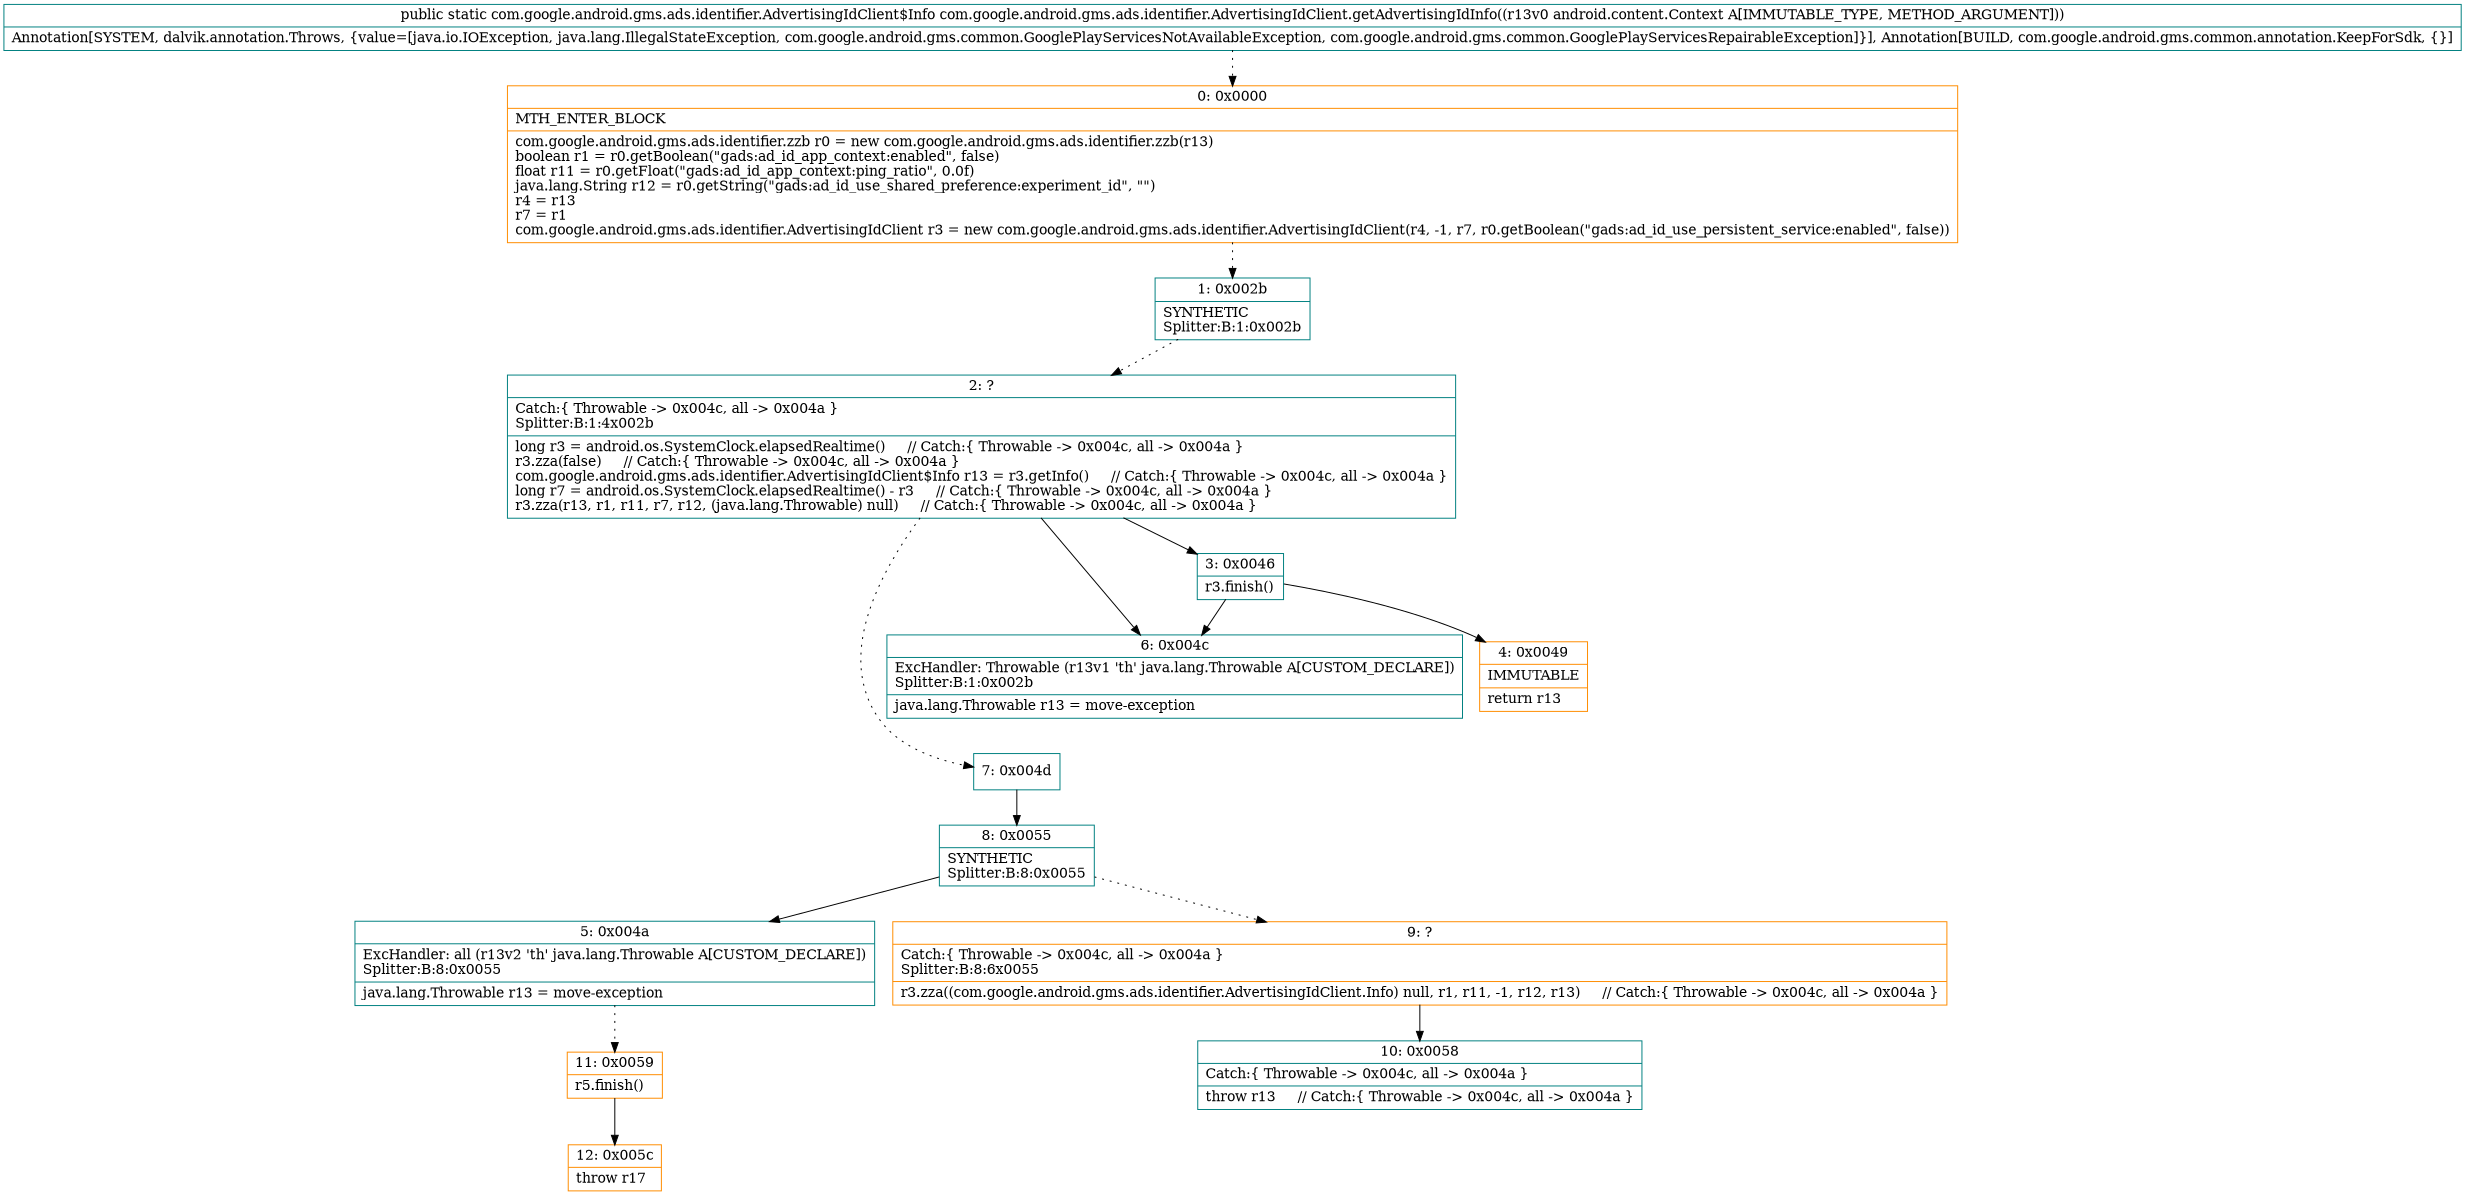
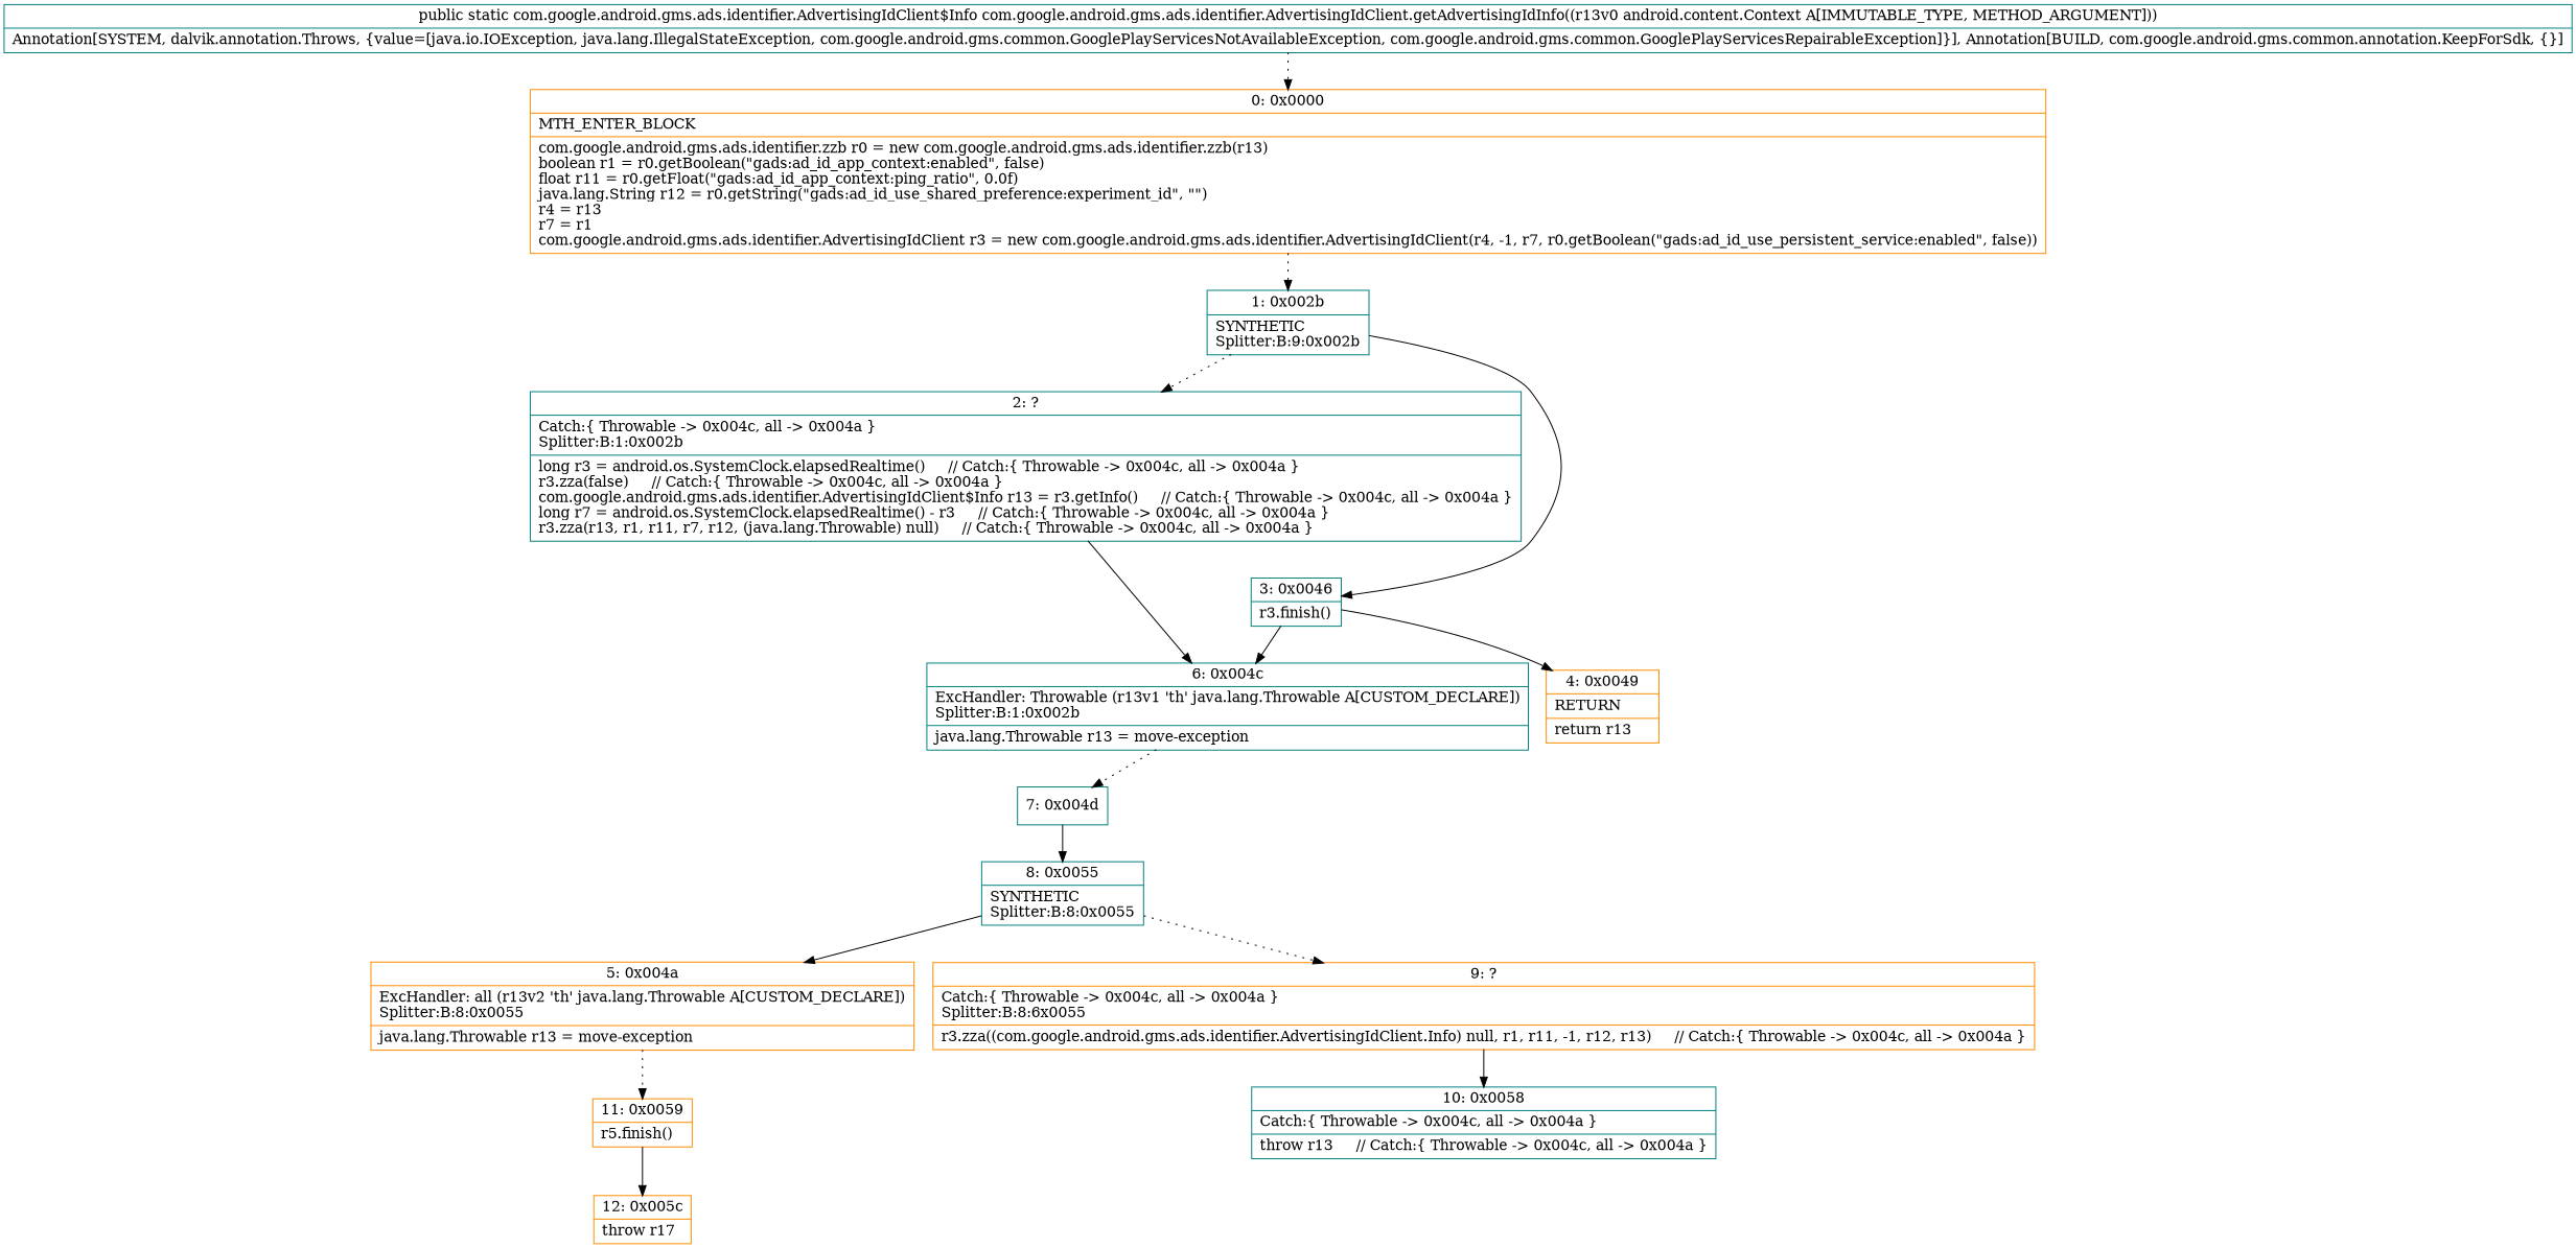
  digraph {
    node [color=teal shape=record]
    edge [style=solid]
    n1 [color=darkorange label="{0\:\ 0x0000|MTH_ENTER_BLOCK\l|com.google.android.gms.ads.identifier.zzb r0 = new com.google.android.gms.ads.identifier.zzb(r13)\lboolean r1 = r0.getBoolean(\"gads:ad_id_app_context:enabled\", false)\lfloat r11 = r0.getFloat(\"gads:ad_id_app_context:ping_ratio\", 0.0f)\ljava.lang.String r12 = r0.getString(\"gads:ad_id_use_shared_preference:experiment_id\", \"\")\lr4 = r13\lr7 = r1\lcom.google.android.gms.ads.identifier.AdvertisingIdClient r3 = new com.google.android.gms.ads.identifier.AdvertisingIdClient(r4, \-1, r7, r0.getBoolean(\"gads:ad_id_use_persistent_service:enabled\", false))\l}"]
-   n2 [label="{1\:\ 0x002b|SYNTHETIC\lSplitter:B:1:0x002b\l}"]
-   n3 [label="{2\:\ ?|Catch:\{ Throwable \-\> 0x004c, all \-\> 0x004a \}\lSplitter:B:1:4x002b\l|long r3 = android.os.SystemClock.elapsedRealtime()     \/\/ Catch:\{ Throwable \-\> 0x004c, all \-\> 0x004a \}\lr3.zza(false)     \/\/ Catch:\{ Throwable \-\> 0x004c, all \-\> 0x004a \}\lcom.google.android.gms.ads.identifier.AdvertisingIdClient$Info r13 = r3.getInfo()     \/\/ Catch:\{ Throwable \-\> 0x004c, all \-\> 0x004a \}\llong r7 = android.os.SystemClock.elapsedRealtime() \- r3     \/\/ Catch:\{ Throwable \-\> 0x004c, all \-\> 0x004a \}\lr3.zza(r13, r1, r11, r7, r12, (java.lang.Throwable) null)     \/\/ Catch:\{ Throwable \-\> 0x004c, all \-\> 0x004a \}\l}"]
+   n2 [label="{1\:\ 0x002b|SYNTHETIC\lSplitter:B:9:0x002b\l}"]
+   n3 [label="{2\:\ ?|Catch:\{ Throwable \-\> 0x004c, all \-\> 0x004a \}\lSplitter:B:1:0x002b\l|long r3 = android.os.SystemClock.elapsedRealtime()     \/\/ Catch:\{ Throwable \-\> 0x004c, all \-\> 0x004a \}\lr3.zza(false)     \/\/ Catch:\{ Throwable \-\> 0x004c, all \-\> 0x004a \}\lcom.google.android.gms.ads.identifier.AdvertisingIdClient$Info r13 = r3.getInfo()     \/\/ Catch:\{ Throwable \-\> 0x004c, all \-\> 0x004a \}\llong r7 = android.os.SystemClock.elapsedRealtime() \- r3     \/\/ Catch:\{ Throwable \-\> 0x004c, all \-\> 0x004a \}\lr3.zza(r13, r1, r11, r7, r12, (java.lang.Throwable) null)     \/\/ Catch:\{ Throwable \-\> 0x004c, all \-\> 0x004a \}\l}"]
    n4 [label="{6\:\ 0x004c|ExcHandler: Throwable (r13v1 'th' java.lang.Throwable A[CUSTOM_DECLARE])\lSplitter:B:1:0x002b\l|java.lang.Throwable r13 = move\-exception\l}"]
    n5 [label="{3\:\ 0x0046|r3.finish()\l}"]
    n6 [label="{7\:\ 0x004d}"]
-   n7 [color=darkorange label="{4\:\ 0x0049|IMMUTABLE\l|return r13\l}"]
-   n8 [label="{5\:\ 0x004a|ExcHandler: all (r13v2 'th' java.lang.Throwable A[CUSTOM_DECLARE])\lSplitter:B:8:0x0055\l|java.lang.Throwable r13 = move\-exception\l}"]
+   n7 [color=darkorange label="{4\:\ 0x0049|RETURN\l|return r13\l}"]
+   n8 [color=darkorange label="{5\:\ 0x004a|ExcHandler: all (r13v2 'th' java.lang.Throwable A[CUSTOM_DECLARE])\lSplitter:B:8:0x0055\l|java.lang.Throwable r13 = move\-exception\l}"]
    n9 [color=darkorange label="{11\:\ 0x0059|r5.finish()\l}"]
    n10 [color=darkorange label="{12\:\ 0x005c|throw r17\l}"]
    n11 [label="{8\:\ 0x0055|SYNTHETIC\lSplitter:B:8:0x0055\l}"]
    n12 [color=darkorange label="{9\:\ ?|Catch:\{ Throwable \-\> 0x004c, all \-\> 0x004a \}\lSplitter:B:8:6x0055\l|r3.zza((com.google.android.gms.ads.identifier.AdvertisingIdClient.Info) null, r1, r11, \-1, r12, r13)     \/\/ Catch:\{ Throwable \-\> 0x004c, all \-\> 0x004a \}\l}"]
    n13 [label="{10\:\ 0x0058|Catch:\{ Throwable \-\> 0x004c, all \-\> 0x004a \}\l|throw r13     \/\/ Catch:\{ Throwable \-\> 0x004c, all \-\> 0x004a \}\l}"]
    n14 [label="{public static com.google.android.gms.ads.identifier.AdvertisingIdClient$Info com.google.android.gms.ads.identifier.AdvertisingIdClient.getAdvertisingIdInfo((r13v0 android.content.Context A[IMMUTABLE_TYPE, METHOD_ARGUMENT]))  | Annotation[SYSTEM, dalvik.annotation.Throws, \{value=[java.io.IOException, java.lang.IllegalStateException, com.google.android.gms.common.GooglePlayServicesNotAvailableException, com.google.android.gms.common.GooglePlayServicesRepairableException]\}], Annotation[BUILD, com.google.android.gms.common.annotation.KeepForSdk, \{\}]\l}"]
    n1 -> n2 [style=dotted]
    n2 -> n3 [style=dotted]
    n3 -> n4
-   n3 -> n5
-   n3 -> n6 [style=dotted]
+   n2 -> n5
+   n4 -> n6 [style=dotted]
    n5 -> n4
    n5 -> n7
    n6 -> n11
    n8 -> n9 [style=dotted]
    n9 -> n10
    n11 -> n8
    n11 -> n12 [style=dotted]
    n12 -> n13
    n14 -> n1 [style=dotted]
  }
